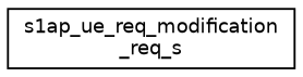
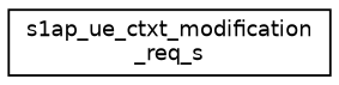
  digraph {
    rankdir=TB
-   n1 [color=black fillcolor=white fontname=Helvetica fontsize=10 height=0.2 label="s1ap_ue_req_modification\l_req_s" shape=record style=filled width=0.4]
+   n1 [color=black fillcolor=white fontname=Helvetica fontsize=10 height=0.2 label="s1ap_ue_ctxt_modification\l_req_s" shape=record style=filled width=0.4]
  }
